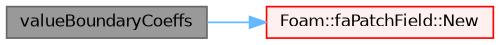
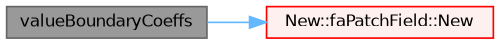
  digraph {
    rankdir=LR
    node [fontname=Helvetica fontsize=10 shape=box style=filled]
    n1 [color=gray40 fillcolor=grey60 fontcolor=black height=0.2 label=valueBoundaryCoeffs width=0.4]
-   n2 [color=red fillcolor="#FFF0F0" height=0.2 label="Foam::faPatchField::New" width=0.4]
+   n2 [color=red fillcolor="#FFF0F0" height=0.2 label="New::faPatchField::New" width=0.4]
    n1 -> n2 [color=steelblue1 fontname=Helvetica fontsize=10 labelfontname=Helvetica labelfontsize=10 style=solid]
  }
